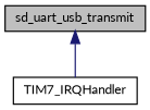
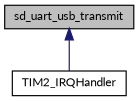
  digraph {
    rankdir=TB
    fontname=Lato
    node [color=black fontname=Lato fontsize=10 shape=record style=filled]
    n1 [fillcolor=grey75 fontcolor=black height=0.2 label=sd_uart_usb_transmit width=0.4]
-   n2 [fillcolor=white height=0.2 label=TIM7_IRQHandler width=0.4]
+   n2 [fillcolor=white height=0.2 label=TIM2_IRQHandler width=0.4]
    n1 -> n2 [color=midnightblue dir=back fontname=Lato fontsize=10 labelfontname=Helvetica labelfontsize=10 style=solid]
  }
